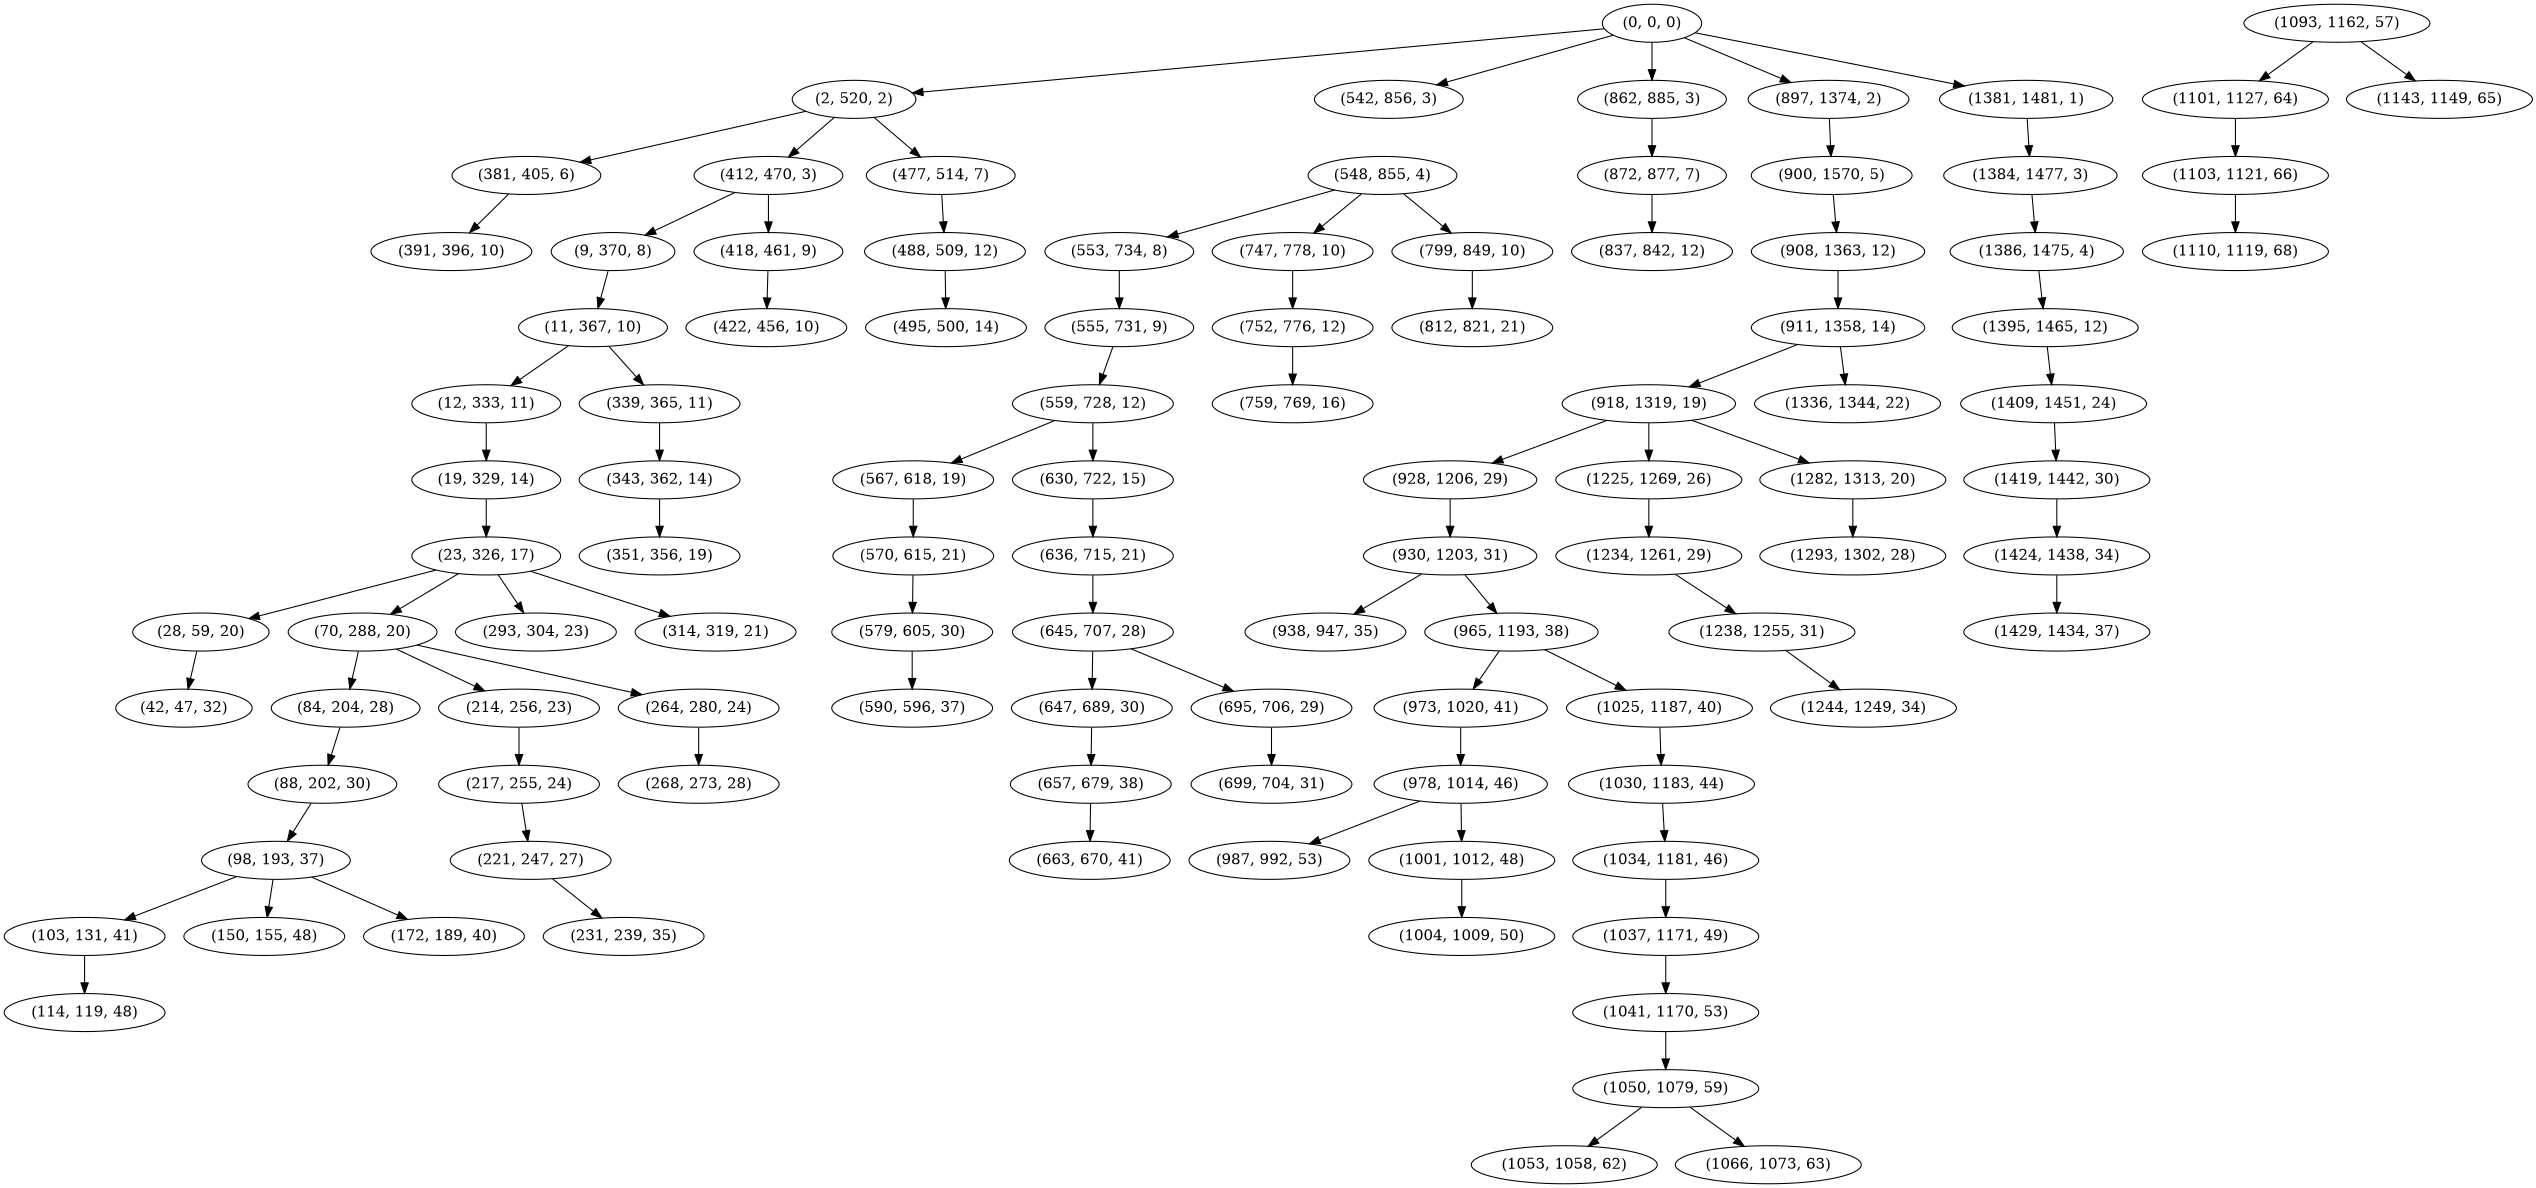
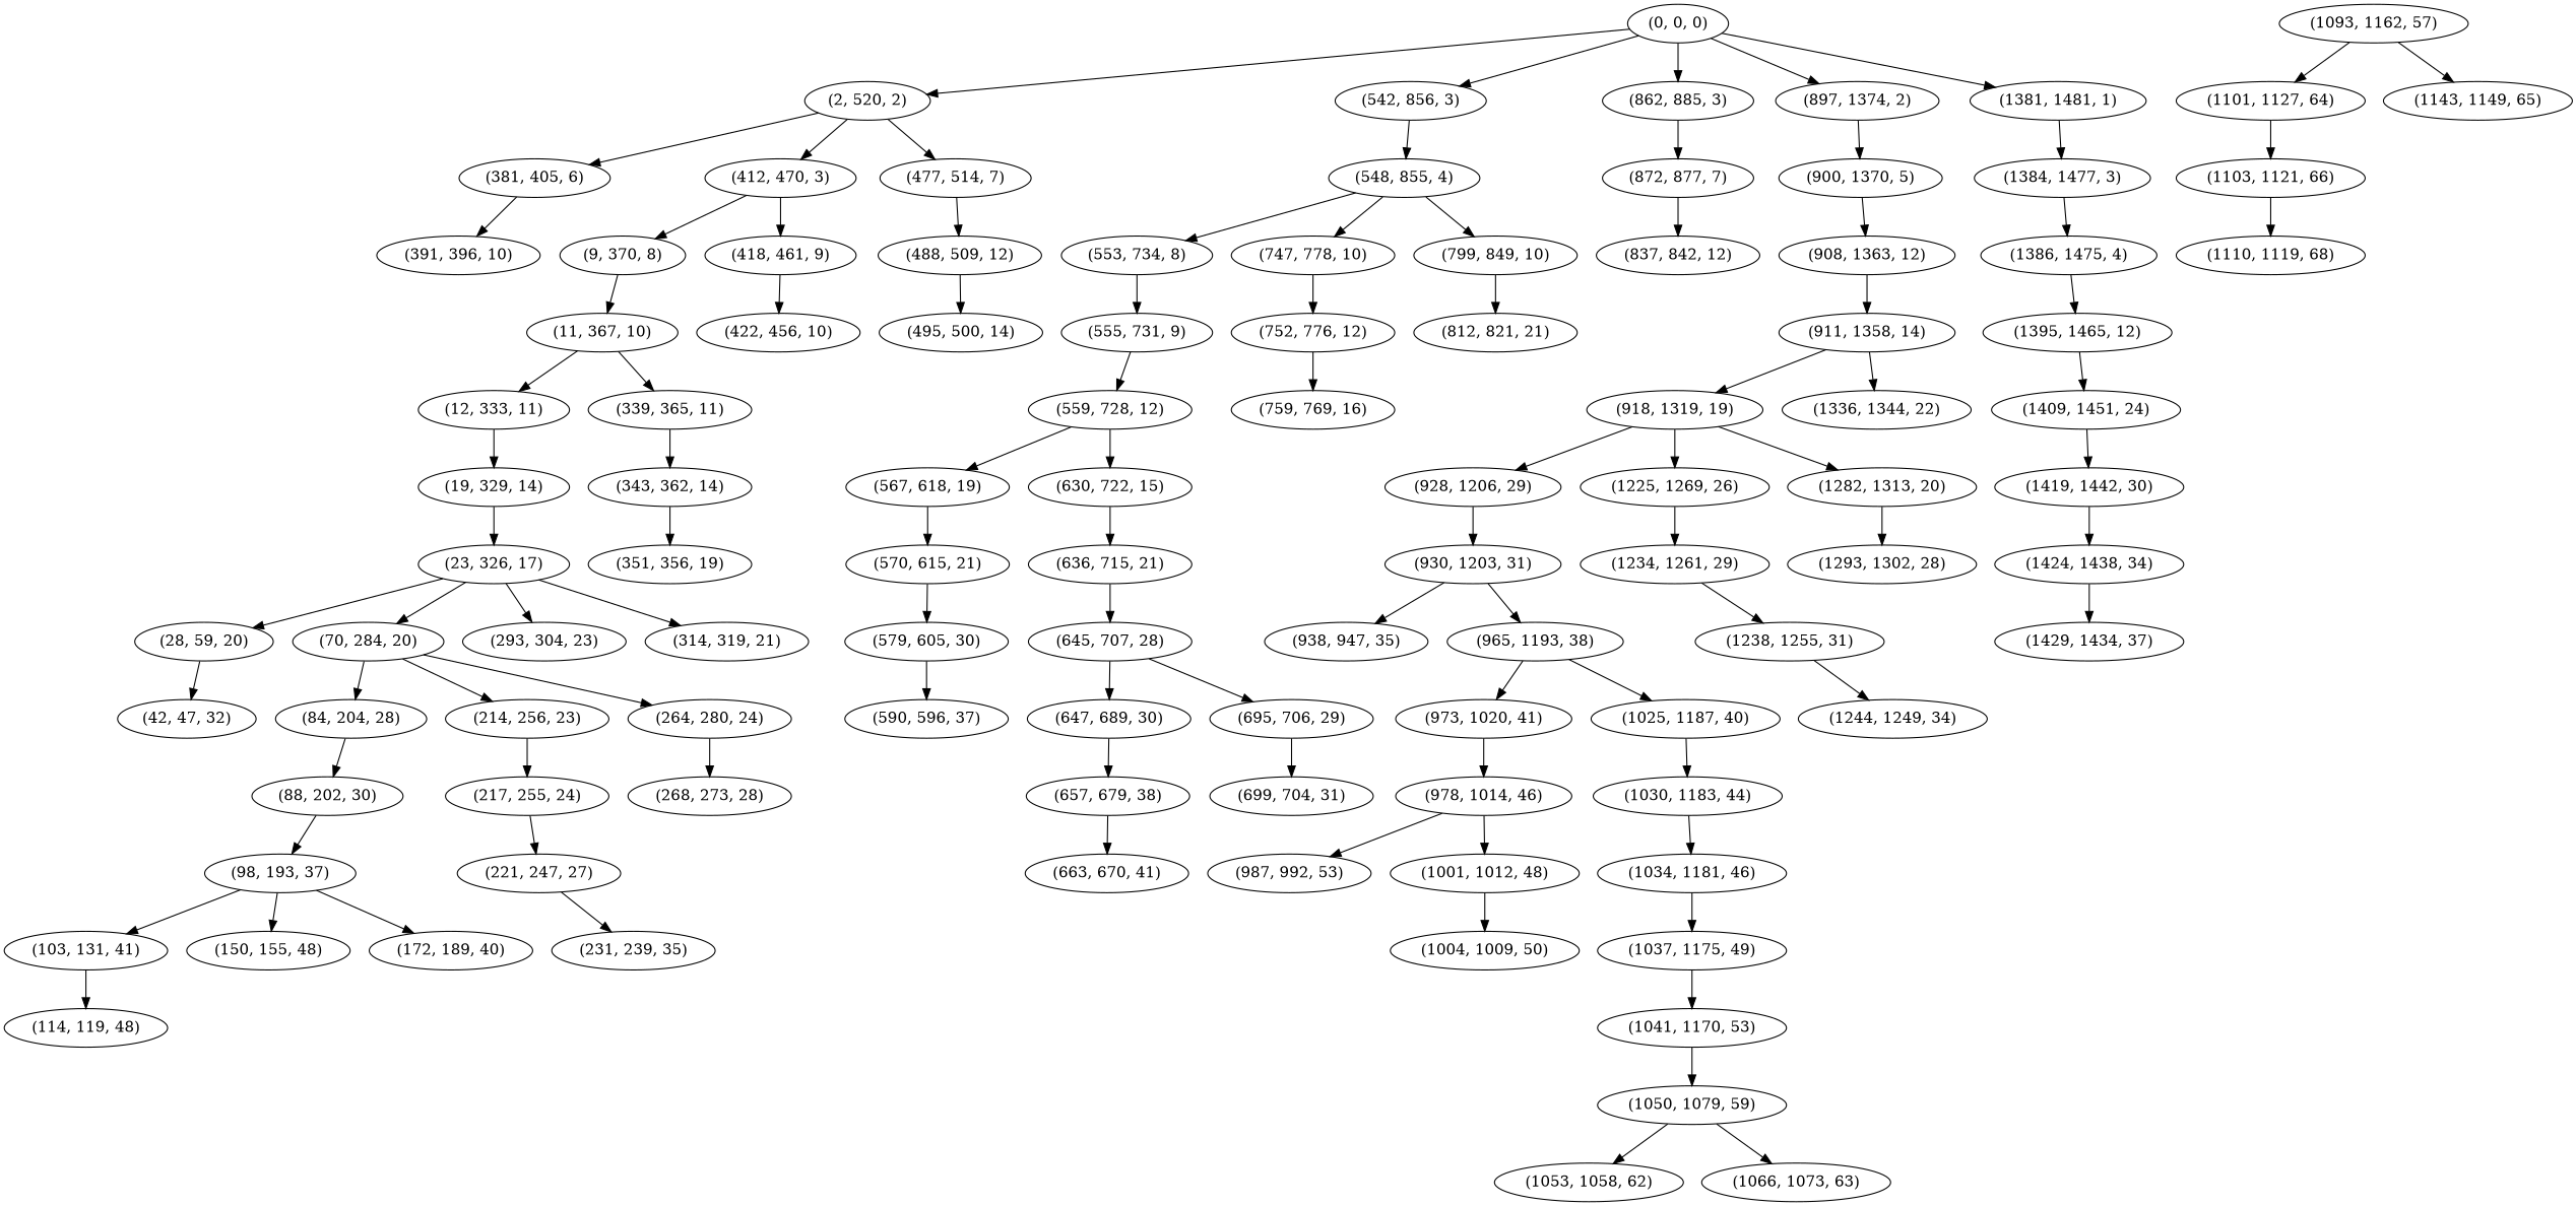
  digraph {
    "(0, 0, 0)"
    "(2, 520, 2)"
    "(542, 856, 3)"
    "(862, 885, 3)"
    "(897, 1374, 2)"
    "(1381, 1481, 1)"
    "(381, 405, 6)"
    "(412, 470, 3)"
    "(477, 514, 7)"
    "(548, 855, 4)"
    "(872, 877, 7)"
-   "(900, 1370, 5)" [label="(900, 1570, 5)"]
+   "(900, 1370, 5)"
    "(1384, 1477, 3)"
    "(9, 370, 8)"
    "(11, 367, 10)"
    "(391, 396, 10)"
    "(418, 461, 9)"
    "(488, 509, 12)"
    "(12, 333, 11)"
    "(339, 365, 11)"
    "(19, 329, 14)"
    "(343, 362, 14)"
    "(23, 326, 17)"
    "(28, 59, 20)"
-   "(70, 284, 20)" [label="(70, 288, 20)"]
+   "(70, 284, 20)"
    "(293, 304, 23)"
    "(314, 319, 21)"
    "(42, 47, 32)"
    "(84, 204, 28)"
    "(214, 256, 23)"
    "(264, 280, 24)"
    "(88, 202, 30)"
    "(217, 255, 24)"
    "(268, 273, 28)"
    "(98, 193, 37)"
    "(103, 131, 41)"
    "(150, 155, 48)"
    "(172, 189, 40)"
    "(114, 119, 48)"
    "(221, 247, 27)"
    "(231, 239, 35)"
    "(351, 356, 19)"
    "(422, 456, 10)"
    "(495, 500, 14)"
    "(553, 734, 8)"
    "(747, 778, 10)"
    "(799, 849, 10)"
    "(555, 731, 9)"
    "(752, 776, 12)"
    "(812, 821, 21)"
    "(559, 728, 12)"
    "(567, 618, 19)"
    "(630, 722, 15)"
    n54 [label="(570, 615, 21)"]
    "(636, 715, 21)"
    "(579, 605, 30)"
    "(590, 596, 37)"
    "(645, 707, 28)"
    "(647, 689, 30)"
    "(695, 706, 29)"
    "(657, 679, 38)"
    "(699, 704, 31)"
    "(663, 670, 41)"
    "(759, 769, 16)"
    "(837, 842, 12)"
    "(908, 1363, 12)"
    "(911, 1358, 14)"
    "(918, 1319, 19)"
    "(1336, 1344, 22)"
    "(928, 1206, 29)"
    "(1225, 1269, 26)"
    "(1282, 1313, 20)"
    "(930, 1203, 31)"
    "(1234, 1261, 29)"
    "(1293, 1302, 28)"
    "(938, 947, 35)"
    "(965, 1193, 38)"
    "(973, 1020, 41)"
    "(1025, 1187, 40)"
    "(978, 1014, 46)"
    "(1030, 1183, 44)"
    "(987, 992, 53)"
    "(1001, 1012, 48)"
    "(1004, 1009, 50)"
    "(1034, 1181, 46)"
-   "(1037, 1175, 49)" [label="(1037, 1171, 49)"]
+   "(1037, 1175, 49)"
    "(1041, 1170, 53)"
    "(1050, 1079, 59)"
    "(1053, 1058, 62)"
    "(1066, 1073, 63)"
    "(1093, 1162, 57)"
    "(1101, 1127, 64)"
    "(1143, 1149, 65)"
    n94 [label="(1103, 1121, 66)"]
    "(1110, 1119, 68)"
    "(1238, 1255, 31)"
    "(1244, 1249, 34)"
    "(1386, 1475, 4)"
    "(1395, 1465, 12)"
    "(1409, 1451, 24)"
    "(1419, 1442, 30)"
    "(1424, 1438, 34)"
    "(1429, 1434, 37)"
    "(0, 0, 0)" -> "(2, 520, 2)"
    "(0, 0, 0)" -> "(542, 856, 3)"
    "(0, 0, 0)" -> "(862, 885, 3)"
    "(0, 0, 0)" -> "(897, 1374, 2)"
    "(0, 0, 0)" -> "(1381, 1481, 1)"
    "(2, 520, 2)" -> "(381, 405, 6)"
    "(2, 520, 2)" -> "(412, 470, 3)"
    "(2, 520, 2)" -> "(477, 514, 7)"
+   "(542, 856, 3)" -> "(548, 855, 4)"
    "(862, 885, 3)" -> "(872, 877, 7)"
    "(897, 1374, 2)" -> "(900, 1370, 5)"
    "(1381, 1481, 1)" -> "(1384, 1477, 3)"
    "(381, 405, 6)" -> "(391, 396, 10)"
    "(412, 470, 3)" -> "(9, 370, 8)"
    "(412, 470, 3)" -> "(418, 461, 9)"
    "(477, 514, 7)" -> "(488, 509, 12)"
    "(548, 855, 4)" -> "(553, 734, 8)"
    "(548, 855, 4)" -> "(747, 778, 10)"
    "(548, 855, 4)" -> "(799, 849, 10)"
    "(872, 877, 7)" -> "(837, 842, 12)"
    "(900, 1370, 5)" -> "(908, 1363, 12)"
    "(1384, 1477, 3)" -> "(1386, 1475, 4)"
    "(9, 370, 8)" -> "(11, 367, 10)"
    "(11, 367, 10)" -> "(12, 333, 11)"
    "(11, 367, 10)" -> "(339, 365, 11)"
    "(418, 461, 9)" -> "(422, 456, 10)"
    "(488, 509, 12)" -> "(495, 500, 14)"
    "(12, 333, 11)" -> "(19, 329, 14)"
    "(339, 365, 11)" -> "(343, 362, 14)"
    "(19, 329, 14)" -> "(23, 326, 17)"
    "(343, 362, 14)" -> "(351, 356, 19)"
    "(23, 326, 17)" -> "(28, 59, 20)"
    "(23, 326, 17)" -> "(70, 284, 20)"
    "(23, 326, 17)" -> "(293, 304, 23)"
    "(23, 326, 17)" -> "(314, 319, 21)"
    "(28, 59, 20)" -> "(42, 47, 32)"
    "(70, 284, 20)" -> "(84, 204, 28)"
    "(70, 284, 20)" -> "(214, 256, 23)"
    "(70, 284, 20)" -> "(264, 280, 24)"
    "(84, 204, 28)" -> "(88, 202, 30)"
    "(214, 256, 23)" -> "(217, 255, 24)"
    "(264, 280, 24)" -> "(268, 273, 28)"
    "(88, 202, 30)" -> "(98, 193, 37)"
    "(217, 255, 24)" -> "(221, 247, 27)"
    "(98, 193, 37)" -> "(103, 131, 41)"
    "(98, 193, 37)" -> "(150, 155, 48)"
    "(98, 193, 37)" -> "(172, 189, 40)"
    "(103, 131, 41)" -> "(114, 119, 48)"
    "(221, 247, 27)" -> "(231, 239, 35)"
    "(553, 734, 8)" -> "(555, 731, 9)"
    "(747, 778, 10)" -> "(752, 776, 12)"
    "(799, 849, 10)" -> "(812, 821, 21)"
    "(555, 731, 9)" -> "(559, 728, 12)"
    "(752, 776, 12)" -> "(759, 769, 16)"
    "(559, 728, 12)" -> "(567, 618, 19)"
    "(559, 728, 12)" -> "(630, 722, 15)"
    "(567, 618, 19)" -> n54
    "(630, 722, 15)" -> "(636, 715, 21)"
    n54 -> "(579, 605, 30)"
    "(636, 715, 21)" -> "(645, 707, 28)"
    "(579, 605, 30)" -> "(590, 596, 37)"
    "(645, 707, 28)" -> "(647, 689, 30)"
    "(645, 707, 28)" -> "(695, 706, 29)"
    "(647, 689, 30)" -> "(657, 679, 38)"
    "(695, 706, 29)" -> "(699, 704, 31)"
    "(657, 679, 38)" -> "(663, 670, 41)"
    "(908, 1363, 12)" -> "(911, 1358, 14)"
    "(911, 1358, 14)" -> "(918, 1319, 19)"
    "(911, 1358, 14)" -> "(1336, 1344, 22)"
    "(918, 1319, 19)" -> "(928, 1206, 29)"
    "(918, 1319, 19)" -> "(1225, 1269, 26)"
    "(918, 1319, 19)" -> "(1282, 1313, 20)"
    "(928, 1206, 29)" -> "(930, 1203, 31)"
    "(1225, 1269, 26)" -> "(1234, 1261, 29)"
    "(1282, 1313, 20)" -> "(1293, 1302, 28)"
    "(930, 1203, 31)" -> "(938, 947, 35)"
    "(930, 1203, 31)" -> "(965, 1193, 38)"
    "(1234, 1261, 29)" -> "(1238, 1255, 31)"
    "(965, 1193, 38)" -> "(973, 1020, 41)"
    "(965, 1193, 38)" -> "(1025, 1187, 40)"
    "(973, 1020, 41)" -> "(978, 1014, 46)"
    "(1025, 1187, 40)" -> "(1030, 1183, 44)"
    "(978, 1014, 46)" -> "(987, 992, 53)"
    "(978, 1014, 46)" -> "(1001, 1012, 48)"
    "(1030, 1183, 44)" -> "(1034, 1181, 46)"
    "(1001, 1012, 48)" -> "(1004, 1009, 50)"
    "(1034, 1181, 46)" -> "(1037, 1175, 49)"
    "(1037, 1175, 49)" -> "(1041, 1170, 53)"
    "(1041, 1170, 53)" -> "(1050, 1079, 59)"
    "(1050, 1079, 59)" -> "(1053, 1058, 62)"
    "(1050, 1079, 59)" -> "(1066, 1073, 63)"
    "(1093, 1162, 57)" -> "(1101, 1127, 64)"
    "(1093, 1162, 57)" -> "(1143, 1149, 65)"
    "(1101, 1127, 64)" -> n94
    n94 -> "(1110, 1119, 68)"
    "(1238, 1255, 31)" -> "(1244, 1249, 34)"
    "(1386, 1475, 4)" -> "(1395, 1465, 12)"
    "(1395, 1465, 12)" -> "(1409, 1451, 24)"
    "(1409, 1451, 24)" -> "(1419, 1442, 30)"
    "(1419, 1442, 30)" -> "(1424, 1438, 34)"
    "(1424, 1438, 34)" -> "(1429, 1434, 37)"
  }
